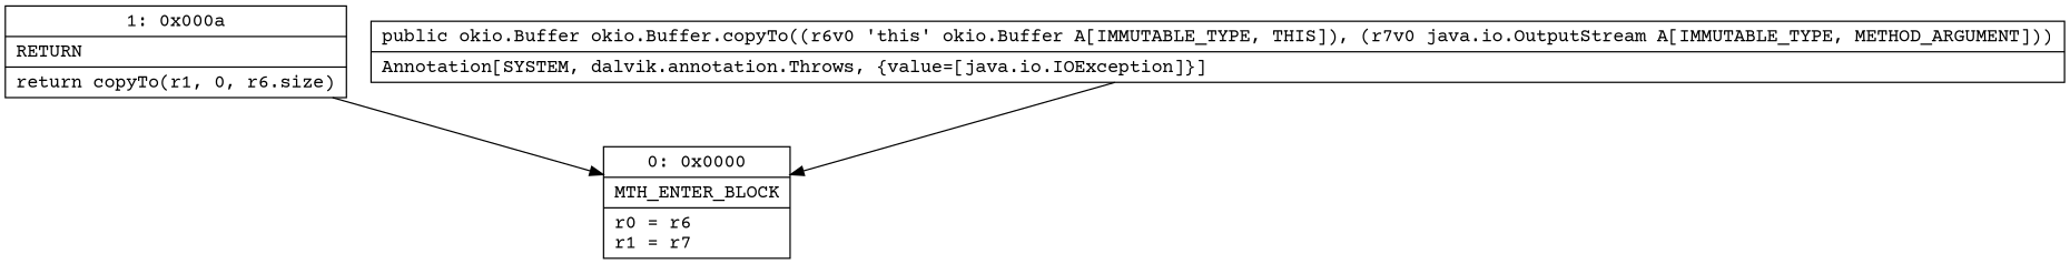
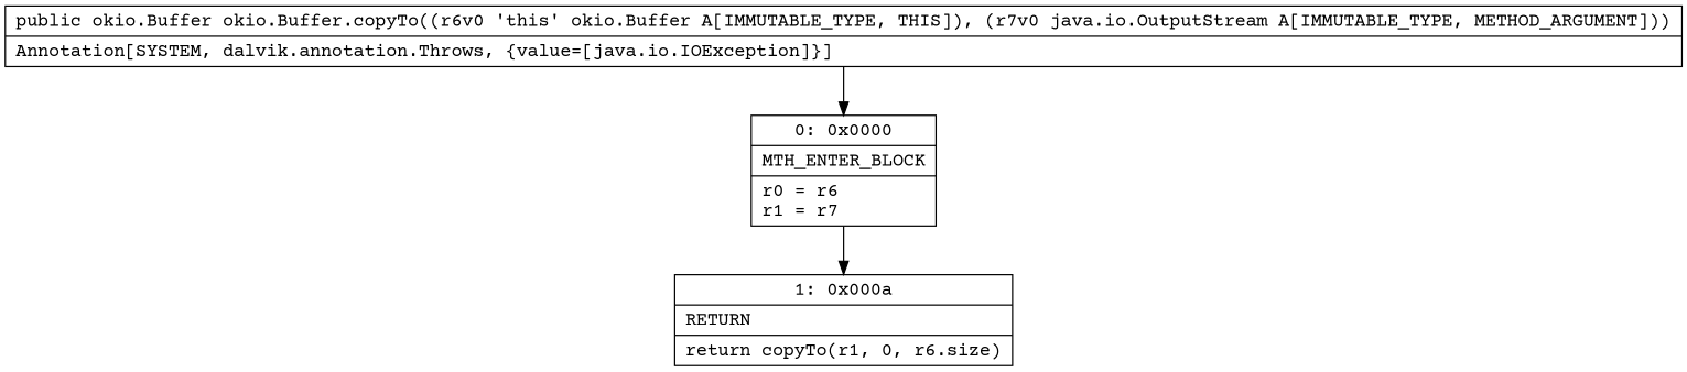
  digraph {
    fontname="Courier Prime"
    node [shape=record fontname="Courier Prime"]
    edge [fontname="Courier Prime"]
    n1 [label="{0\:\ 0x0000|MTH_ENTER_BLOCK\l|r0 = r6\lr1 = r7\l}"]
    n2 [label="{1\:\ 0x000a|RETURN\l|return copyTo(r1, 0, r6.size)\l}"]
    n3 [label="{public okio.Buffer okio.Buffer.copyTo((r6v0 'this' okio.Buffer A[IMMUTABLE_TYPE, THIS]), (r7v0 java.io.OutputStream A[IMMUTABLE_TYPE, METHOD_ARGUMENT]))  | Annotation[SYSTEM, dalvik.annotation.Throws, \{value=[java.io.IOException]\}]\l}"]
-   n2 -> n1
+   n1 -> n2
    n3 -> n1
  }
